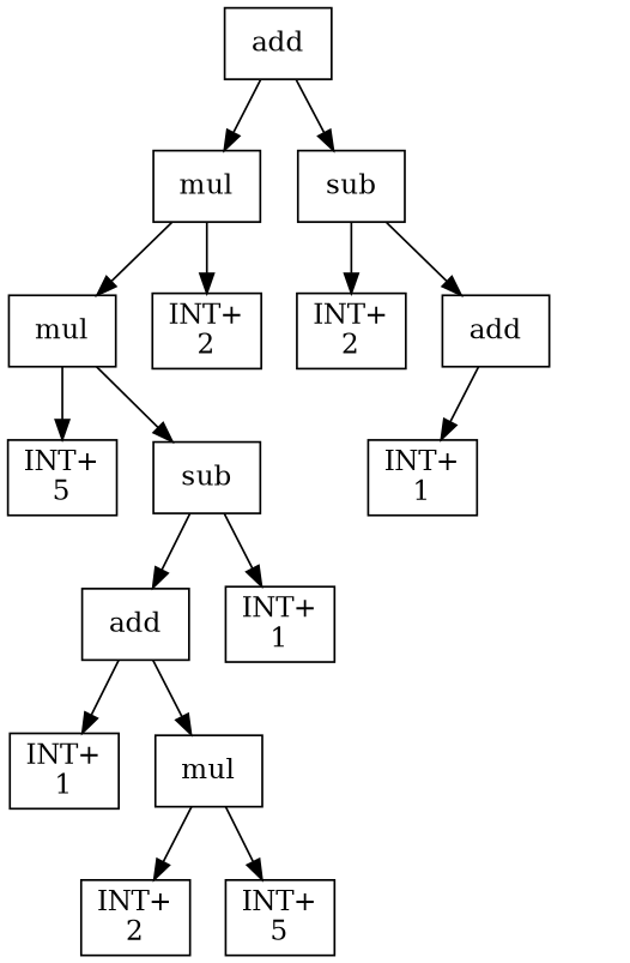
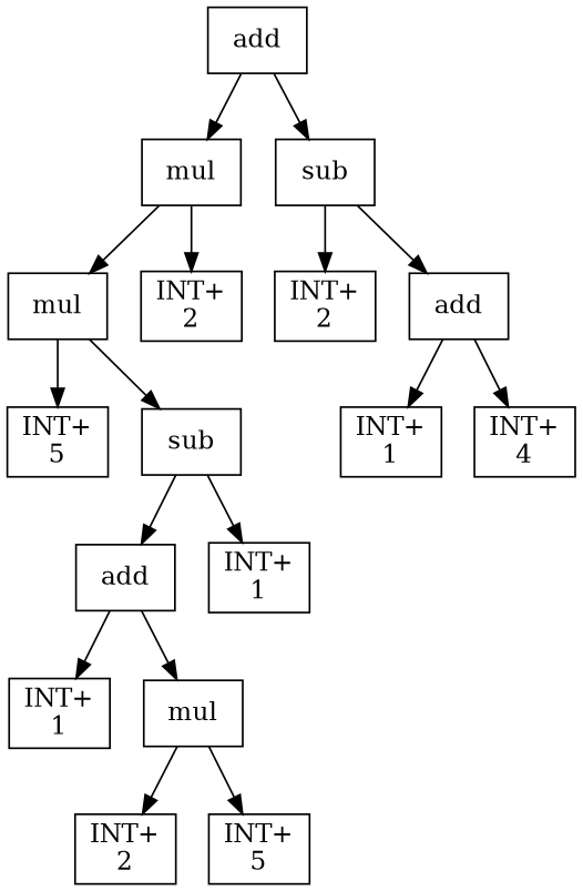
  digraph {
    node [shape=box]
    n1 [label=add]
    n2 [label=mul]
    n3 [label=sub]
    n4 [label=mul]
    n5 [label="INT+\n2"]
    n6 [label="INT+\n5"]
    n7 [label=sub]
    n8 [label=add]
    n9 [label="INT+\n1"]
    n10 [label="INT+\n1"]
    n11 [label=mul]
    n12 [label="INT+\n2"]
    n13 [label="INT+\n5"]
    n14 [label="INT+\n2"]
    n15 [label=add]
    n16 [label="INT+\n1"]
+   n17 [label="INT+\n4"]
    n1 -> n2
    n1 -> n3
    n2 -> n4
    n2 -> n5
    n3 -> n14
    n3 -> n15
    n4 -> n6
    n4 -> n7
    n7 -> n8
    n7 -> n9
    n8 -> n10
    n8 -> n11
    n11 -> n12
    n11 -> n13
    n15 -> n16
+   n15 -> n17
  }
